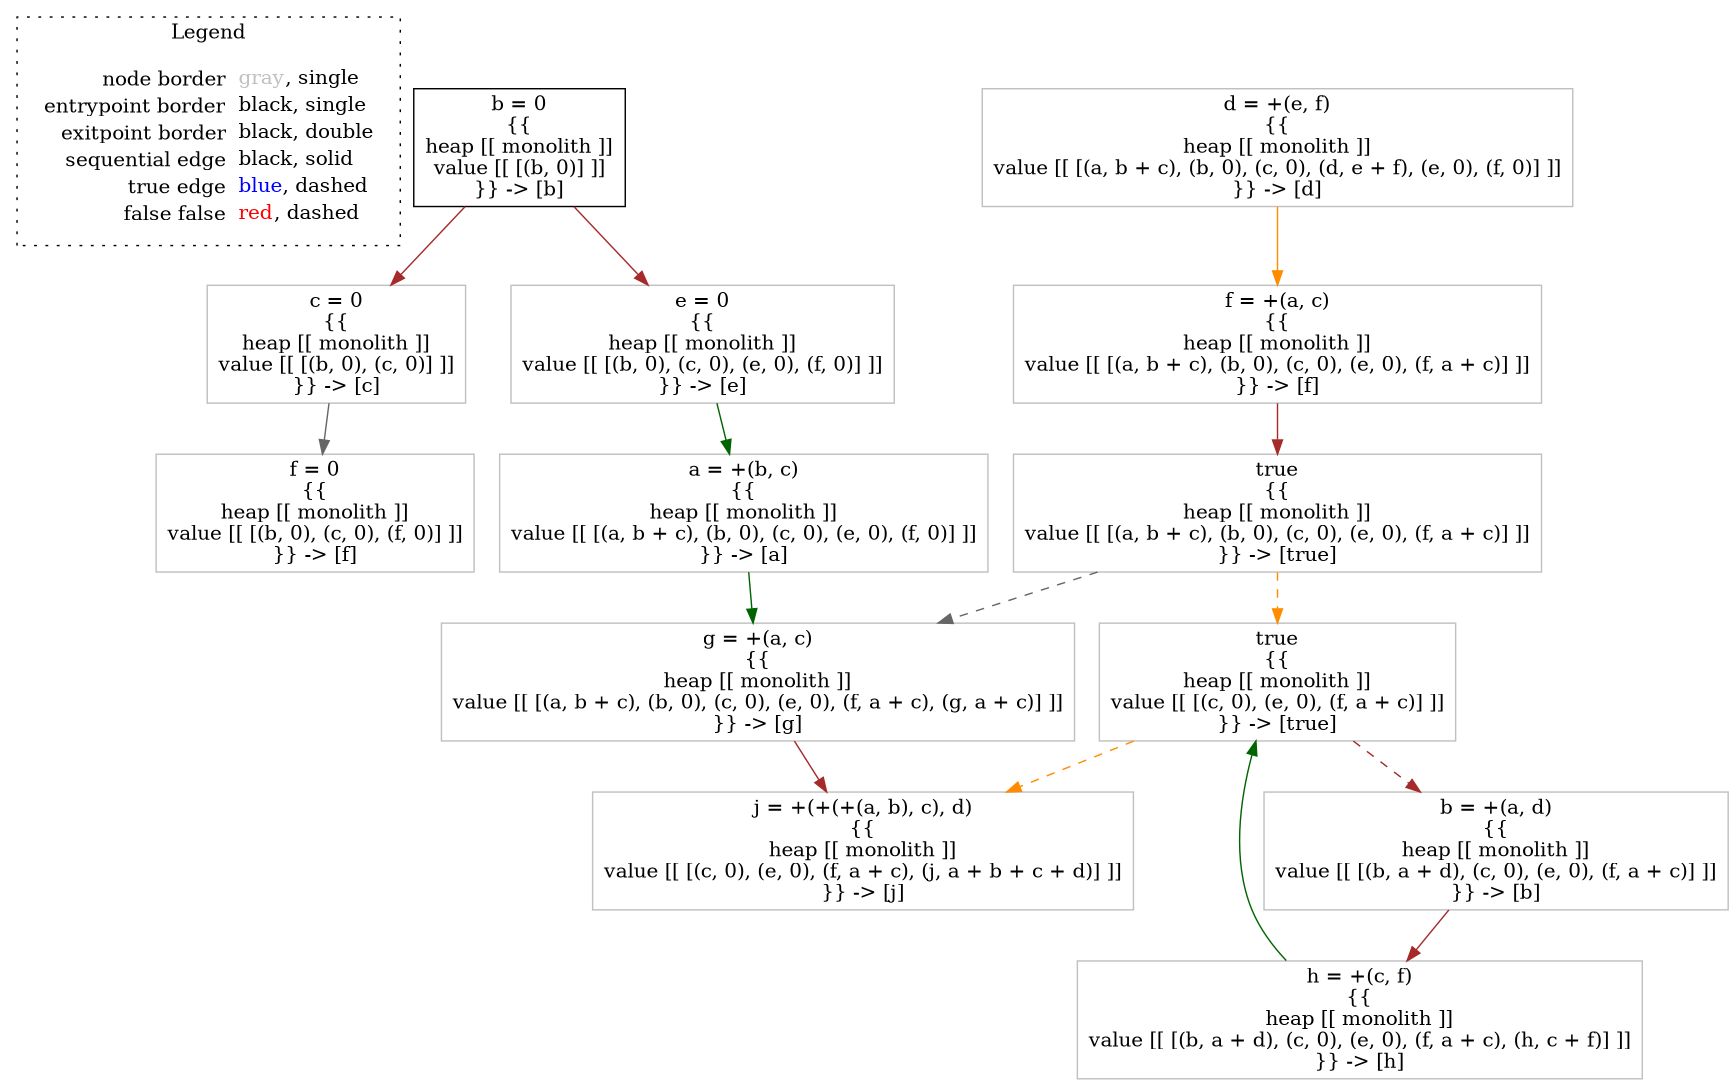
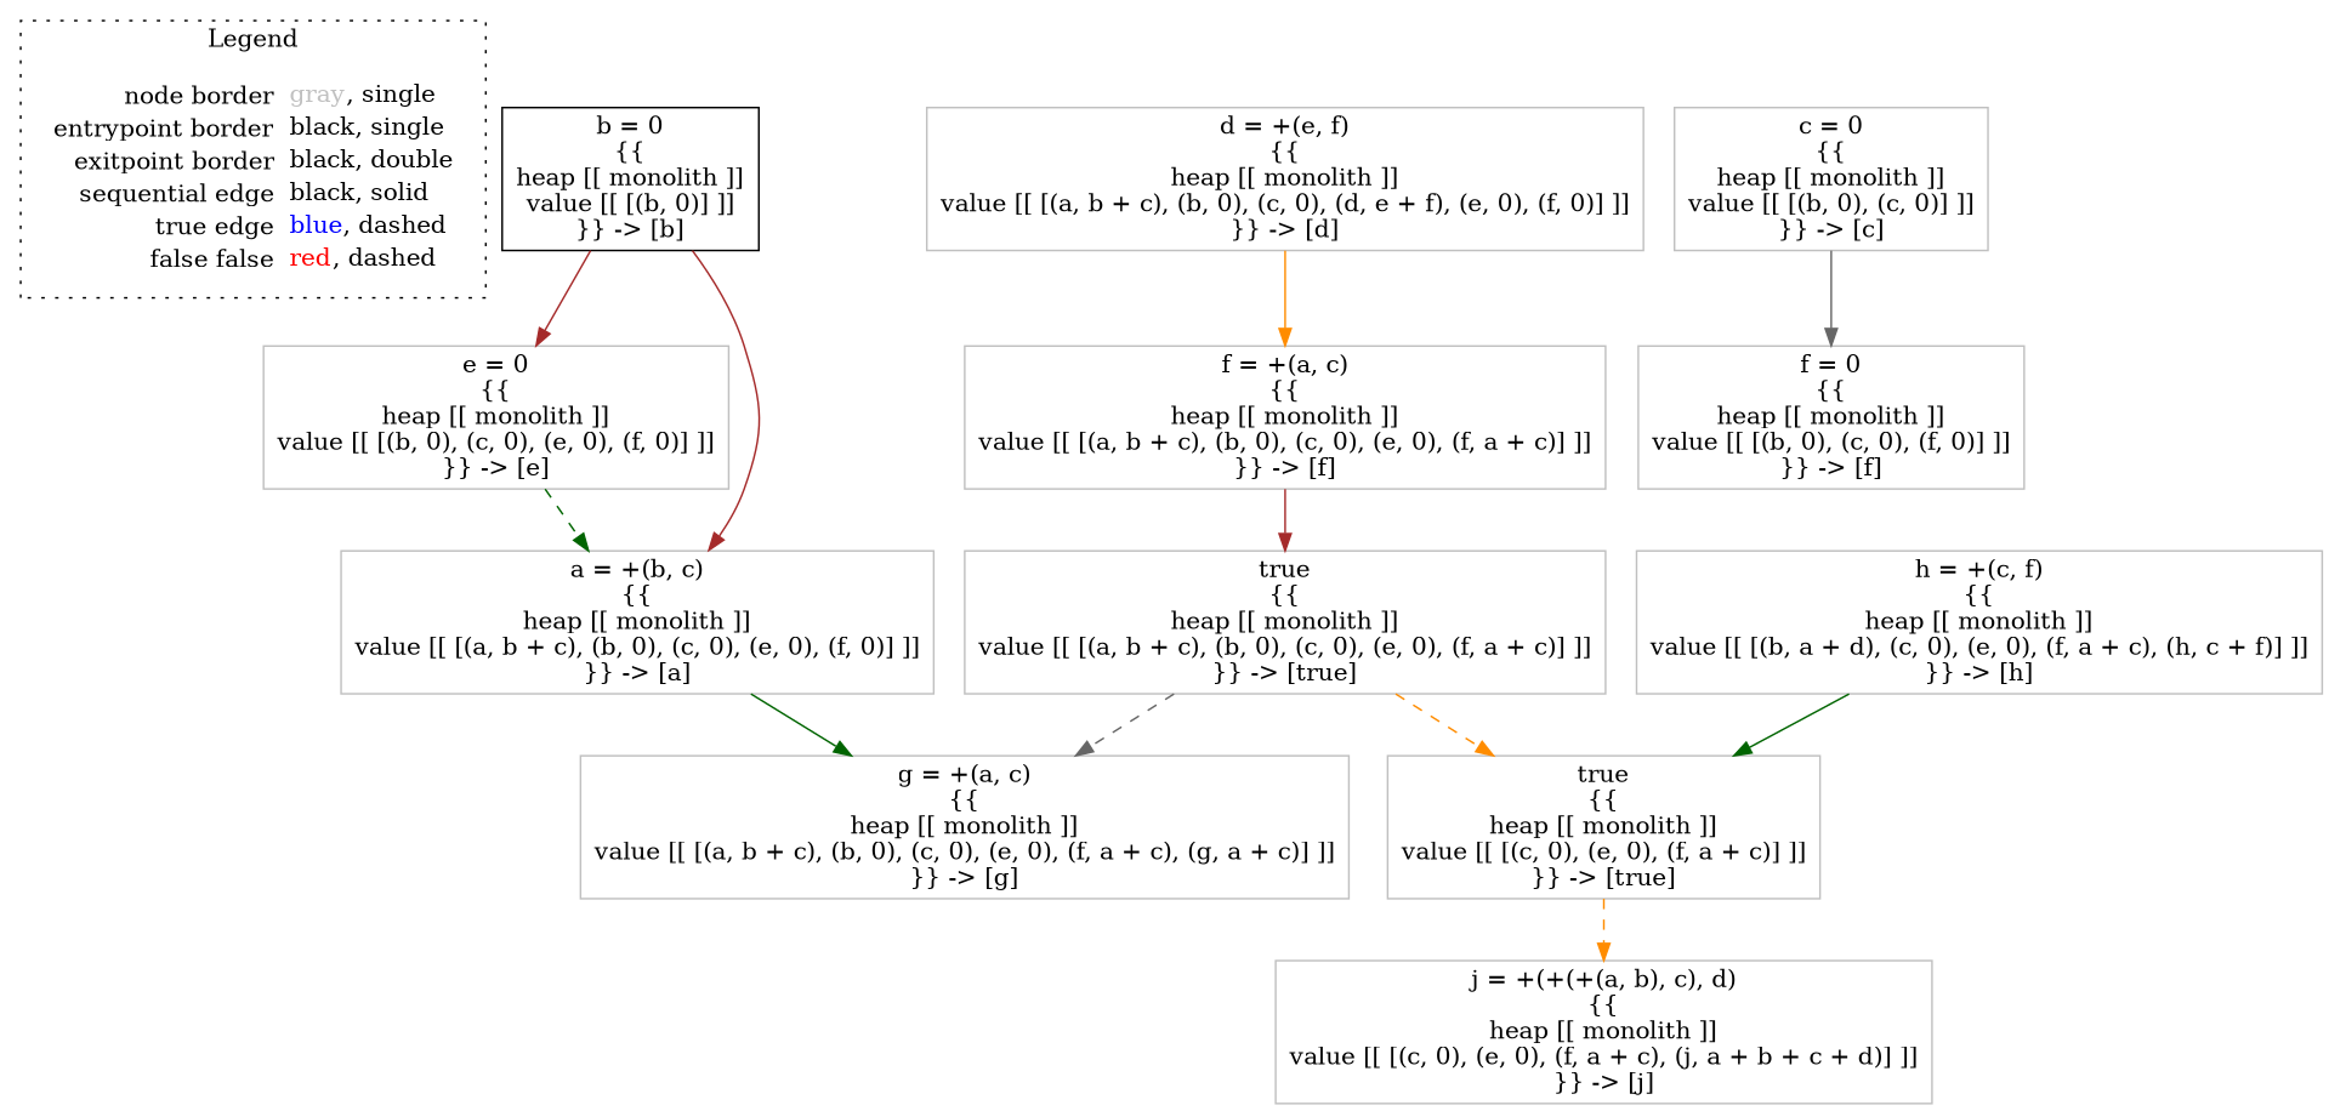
  digraph {
    node [shape=rect color=gray]
    edge [color=brown]
    n1 [label=<<table border="0" cellpadding="2" cellspacing="0" cellborder="0"><tr><td align="right">node border&nbsp;</td><td align="left"><font color="gray">gray</font>, single</td></tr><tr><td align="right">entrypoint border&nbsp;</td><td align="left"><font color="black">black</font>, single</td></tr><tr><td align="right">exitpoint border&nbsp;</td><td align="left"><font color="black">black</font>, double</td></tr><tr><td align="right">sequential edge&nbsp;</td><td align="left"><font color="black">black</font>, solid</td></tr><tr><td align="right">true edge&nbsp;</td><td align="left"><font color="blue">blue</font>, dashed</td></tr><tr><td align="right">false false&nbsp;</td><td align="left"><font color="red">red</font>, dashed</td></tr></table>> shape=plaintext color=""]
    n2 [color=black label=<b = 0<BR/>{{<BR/>heap [[ monolith ]]<BR/>value [[ [(b, 0)] ]]<BR/>}} -&gt; [b]>]
    n3 [label=<c = 0<BR/>{{<BR/>heap [[ monolith ]]<BR/>value [[ [(b, 0), (c, 0)] ]]<BR/>}} -&gt; [c]>]
    n4 [label=<e = 0<BR/>{{<BR/>heap [[ monolith ]]<BR/>value [[ [(b, 0), (c, 0), (e, 0), (f, 0)] ]]<BR/>}} -&gt; [e]>]
    n5 [label=<f = 0<BR/>{{<BR/>heap [[ monolith ]]<BR/>value [[ [(b, 0), (c, 0), (f, 0)] ]]<BR/>}} -&gt; [f]>]
-   n6 [label=<b = +(a, d)<BR/>{{<BR/>heap [[ monolith ]]<BR/>value [[ [(b, a + d), (c, 0), (e, 0), (f, a + c)] ]]<BR/>}} -&gt; [b]>]
    n7 [label=<h = +(c, f)<BR/>{{<BR/>heap [[ monolith ]]<BR/>value [[ [(b, a + d), (c, 0), (e, 0), (f, a + c), (h, c + f)] ]]<BR/>}} -&gt; [h]>]
    n8 [label=<true<BR/>{{<BR/>heap [[ monolith ]]<BR/>value [[ [(c, 0), (e, 0), (f, a + c)] ]]<BR/>}} -&gt; [true]>]
    n9 [label=<f = +(a, c)<BR/>{{<BR/>heap [[ monolith ]]<BR/>value [[ [(a, b + c), (b, 0), (c, 0), (e, 0), (f, a + c)] ]]<BR/>}} -&gt; [f]>]
    n10 [label=<true<BR/>{{<BR/>heap [[ monolith ]]<BR/>value [[ [(a, b + c), (b, 0), (c, 0), (e, 0), (f, a + c)] ]]<BR/>}} -&gt; [true]>]
    n11 [label=<g = +(a, c)<BR/>{{<BR/>heap [[ monolith ]]<BR/>value [[ [(a, b + c), (b, 0), (c, 0), (e, 0), (f, a + c), (g, a + c)] ]]<BR/>}} -&gt; [g]>]
    n12 [label=<j = +(+(+(a, b), c), d)<BR/>{{<BR/>heap [[ monolith ]]<BR/>value [[ [(c, 0), (e, 0), (f, a + c), (j, a + b + c + d)] ]]<BR/>}} -&gt; [j]>]
    n13 [label=<a = +(b, c)<BR/>{{<BR/>heap [[ monolith ]]<BR/>value [[ [(a, b + c), (b, 0), (c, 0), (e, 0), (f, 0)] ]]<BR/>}} -&gt; [a]>]
    n14 [label=<d = +(e, f)<BR/>{{<BR/>heap [[ monolith ]]<BR/>value [[ [(a, b + c), (b, 0), (c, 0), (d, e + f), (e, 0), (f, 0)] ]]<BR/>}} -&gt; [d]>]
    subgraph cluster_1 {
      label=Legend
      style=dotted
      n1
    }
-   n2 -> n3
+   n2 -> n13
    n2 -> n4
    n3 -> n5 [color=gray40]
-   n4 -> n13 [color=darkgreen]
-   n6 -> n7
+   n4 -> n13 [color=darkgreen style=dashed]
    n7 -> n8 [color=darkgreen]
-   n8 -> n6 [style=dashed]
    n8 -> n12 [color=darkorange style=dashed]
    n9 -> n10
    n10 -> n8 [color=darkorange style=dashed]
    n10 -> n11 [color=gray40 style=dashed]
-   n11 -> n12
    n13 -> n11 [color=darkgreen]
    n14 -> n9 [color=darkorange]
  }
